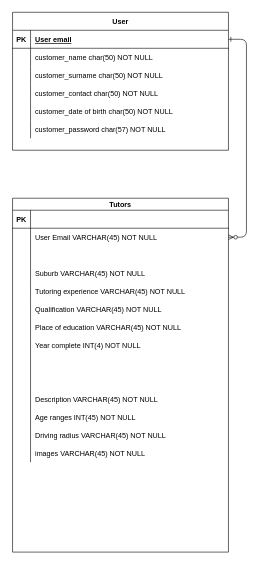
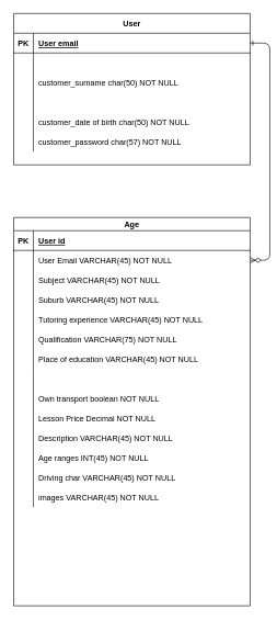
  <mxCell id="0" />
  <mxCell id="1" parent="0" />
  <mxCell id="2" value="" style="edgeStyle=entityRelationEdgeStyle;endArrow=ERzeroToMany;startArrow=ERone;endFill=1;startFill=0;" parent="1" source="4" target="26" edge="1"><mxGeometry width="100" height="100" relative="1" as="geometry"><mxPoint x="220" y="580" as="sourcePoint" /><mxPoint x="320" y="480" as="targetPoint" /></mxGeometry></mxCell>
  <mxCell id="3" value="User" style="shape=table;startSize=30;container=1;collapsible=1;childLayout=tableLayout;fixedRows=1;rowLines=0;fontStyle=1;align=center;resizeLast=1;" parent="1" vertex="1"><mxGeometry x="20" y="20" width="360" height="230" as="geometry" /></mxCell>
  <mxCell id="4" value="" style="shape=partialRectangle;collapsible=0;dropTarget=0;pointerEvents=0;fillColor=none;points=[[0,0.5],[1,0.5]];portConstraint=eastwest;top=0;left=0;right=0;bottom=1;" parent="3" vertex="1"><mxGeometry y="30" width="360" height="30" as="geometry" /></mxCell>
  <mxCell id="5" value="PK" style="shape=partialRectangle;overflow=hidden;connectable=0;fillColor=none;top=0;left=0;bottom=0;right=0;fontStyle=1;" parent="4" vertex="1"><mxGeometry width="30" height="30" as="geometry" /></mxCell>
  <mxCell id="6" value="User email" style="shape=partialRectangle;overflow=hidden;connectable=0;fillColor=none;top=0;left=0;bottom=0;right=0;align=left;spacingLeft=6;fontStyle=5;" parent="4" vertex="1"><mxGeometry x="30" width="330" height="30" as="geometry" /></mxCell>
  <mxCell id="7" value="" style="shape=partialRectangle;collapsible=0;dropTarget=0;pointerEvents=0;fillColor=none;points=[[0,0.5],[1,0.5]];portConstraint=eastwest;top=0;left=0;right=0;bottom=0;" parent="3" vertex="1"><mxGeometry y="60" width="360" height="30" as="geometry" /></mxCell>
  <mxCell id="8" value="" style="shape=partialRectangle;overflow=hidden;connectable=0;fillColor=none;top=0;left=0;bottom=0;right=0;" parent="7" vertex="1"><mxGeometry width="30" height="30" as="geometry" /></mxCell>
- <mxCell id="9" value="customer_name char(50) NOT NULL" style="shape=partialRectangle;overflow=hidden;connectable=0;fillColor=none;top=0;left=0;bottom=0;right=0;align=left;spacingLeft=6;" parent="7" vertex="1"><mxGeometry x="30" width="330" height="30" as="geometry" /></mxCell>
  <mxCell id="10" value="" style="shape=partialRectangle;collapsible=0;dropTarget=0;pointerEvents=0;fillColor=none;points=[[0,0.5],[1,0.5]];portConstraint=eastwest;top=0;left=0;right=0;bottom=0;" vertex="1" parent="3"><mxGeometry y="90" width="360" height="30" as="geometry" /></mxCell>
  <mxCell id="11" value="" style="shape=partialRectangle;overflow=hidden;connectable=0;fillColor=none;top=0;left=0;bottom=0;right=0;" vertex="1" parent="10"><mxGeometry width="30" height="30" as="geometry" /></mxCell>
  <mxCell id="12" value="customer_surname char(50) NOT NULL" style="shape=partialRectangle;overflow=hidden;connectable=0;fillColor=none;top=0;left=0;bottom=0;right=0;align=left;spacingLeft=6;" vertex="1" parent="10"><mxGeometry x="30" width="330" height="30" as="geometry" /></mxCell>
  <mxCell id="13" value="" style="shape=partialRectangle;collapsible=0;dropTarget=0;pointerEvents=0;fillColor=none;points=[[0,0.5],[1,0.5]];portConstraint=eastwest;top=0;left=0;right=0;bottom=0;" vertex="1" parent="3"><mxGeometry y="120" width="360" height="30" as="geometry" /></mxCell>
  <mxCell id="14" value="" style="shape=partialRectangle;overflow=hidden;connectable=0;fillColor=none;top=0;left=0;bottom=0;right=0;" vertex="1" parent="13"><mxGeometry width="30" height="30" as="geometry" /></mxCell>
- <mxCell id="15" value="customer_contact char(50) NOT NULL" style="shape=partialRectangle;overflow=hidden;connectable=0;fillColor=none;top=0;left=0;bottom=0;right=0;align=left;spacingLeft=6;" vertex="1" parent="13"><mxGeometry x="30" width="330" height="30" as="geometry" /></mxCell>
  <mxCell id="16" value="" style="shape=partialRectangle;collapsible=0;dropTarget=0;pointerEvents=0;fillColor=none;points=[[0,0.5],[1,0.5]];portConstraint=eastwest;top=0;left=0;right=0;bottom=0;" vertex="1" parent="3"><mxGeometry y="150" width="360" height="30" as="geometry" /></mxCell>
  <mxCell id="17" value="" style="shape=partialRectangle;overflow=hidden;connectable=0;fillColor=none;top=0;left=0;bottom=0;right=0;" vertex="1" parent="16"><mxGeometry width="30" height="30" as="geometry" /></mxCell>
  <mxCell id="18" value="customer_date of birth char(50) NOT NULL" style="shape=partialRectangle;overflow=hidden;connectable=0;fillColor=none;top=0;left=0;bottom=0;right=0;align=left;spacingLeft=6;" vertex="1" parent="16"><mxGeometry x="30" width="330" height="30" as="geometry" /></mxCell>
  <mxCell id="19" value="" style="shape=partialRectangle;collapsible=0;dropTarget=0;pointerEvents=0;fillColor=none;points=[[0,0.5],[1,0.5]];portConstraint=eastwest;top=0;left=0;right=0;bottom=0;" vertex="1" parent="3"><mxGeometry y="180" width="360" height="30" as="geometry" /></mxCell>
  <mxCell id="20" value="" style="shape=partialRectangle;overflow=hidden;connectable=0;fillColor=none;top=0;left=0;bottom=0;right=0;" vertex="1" parent="19"><mxGeometry width="30" height="30" as="geometry" /></mxCell>
  <mxCell id="21" value="customer_password char(57) NOT NULL" style="shape=partialRectangle;overflow=hidden;connectable=0;fillColor=none;top=0;left=0;bottom=0;right=0;align=left;spacingLeft=6;" vertex="1" parent="19"><mxGeometry x="30" width="330" height="30" as="geometry" /></mxCell>
- <mxCell id="22" value="Tutors" style="shape=table;startSize=20;container=1;collapsible=1;childLayout=tableLayout;fixedRows=1;rowLines=0;fontStyle=1;align=center;resizeLast=1;" parent="1" vertex="1"><mxGeometry x="20" y="330" width="360" height="590" as="geometry" /></mxCell>
+ <mxCell id="22" value="Age" style="shape=table;startSize=20;container=1;collapsible=1;childLayout=tableLayout;fixedRows=1;rowLines=0;fontStyle=1;align=center;resizeLast=1;" parent="1" vertex="1"><mxGeometry x="20" y="330" width="360" height="590" as="geometry" /></mxCell>
  <mxCell id="23" value="" style="shape=partialRectangle;collapsible=0;dropTarget=0;pointerEvents=0;fillColor=none;points=[[0,0.5],[1,0.5]];portConstraint=eastwest;top=0;left=0;right=0;bottom=1;" parent="22" vertex="1"><mxGeometry y="20" width="360" height="30" as="geometry" /></mxCell>
  <mxCell id="24" value="PK" style="shape=partialRectangle;overflow=hidden;connectable=0;fillColor=none;top=0;left=0;bottom=0;right=0;fontStyle=1;" parent="23" vertex="1"><mxGeometry width="30" height="30" as="geometry" /></mxCell>
+ <mxCell id="25" value="User id" style="shape=partialRectangle;overflow=hidden;connectable=0;fillColor=none;top=0;left=0;bottom=0;right=0;align=left;spacingLeft=6;fontStyle=5;" parent="23" vertex="1"><mxGeometry x="30" width="330" height="30" as="geometry" /></mxCell>
  <mxCell id="26" value="" style="shape=partialRectangle;collapsible=0;dropTarget=0;pointerEvents=0;fillColor=none;points=[[0,0.5],[1,0.5]];portConstraint=eastwest;top=0;left=0;right=0;bottom=0;" parent="22" vertex="1"><mxGeometry y="50" width="360" height="30" as="geometry" /></mxCell>
  <mxCell id="27" value="User Email VARCHAR(45) NOT NULL" style="shape=partialRectangle;overflow=hidden;connectable=0;fillColor=none;top=0;left=0;bottom=0;right=0;align=left;spacingLeft=6;" parent="26" vertex="1"><mxGeometry x="30" width="330" height="30" as="geometry" /></mxCell>
  <mxCell id="28" value="" style="shape=partialRectangle;collapsible=0;dropTarget=0;pointerEvents=0;fillColor=none;points=[[0,0.5],[1,0.5]];portConstraint=eastwest;top=0;left=0;right=0;bottom=0;" parent="22" vertex="1"><mxGeometry y="80" width="360" height="30" as="geometry" /></mxCell>
  <mxCell id="29" value="" style="shape=partialRectangle;overflow=hidden;connectable=0;fillColor=none;top=0;left=0;bottom=0;right=0;" parent="28" vertex="1"><mxGeometry width="30" height="30" as="geometry" /></mxCell>
+ <mxCell id="30" value="Subject VARCHAR(45) NOT NULL" style="shape=partialRectangle;overflow=hidden;connectable=0;fillColor=none;top=0;left=0;bottom=0;right=0;align=left;spacingLeft=6;" parent="28" vertex="1"><mxGeometry x="30" width="330" height="30" as="geometry" /></mxCell>
  <mxCell id="31" value="" style="shape=partialRectangle;collapsible=0;dropTarget=0;pointerEvents=0;fillColor=none;points=[[0,0.5],[1,0.5]];portConstraint=eastwest;top=0;left=0;right=0;bottom=0;" vertex="1" parent="22"><mxGeometry y="110" width="360" height="30" as="geometry" /></mxCell>
  <mxCell id="32" value="" style="shape=partialRectangle;overflow=hidden;connectable=0;fillColor=none;top=0;left=0;bottom=0;right=0;" vertex="1" parent="31"><mxGeometry width="30" height="30" as="geometry" /></mxCell>
  <mxCell id="33" value="Suburb VARCHAR(45) NOT NULL" style="shape=partialRectangle;overflow=hidden;connectable=0;fillColor=none;top=0;left=0;bottom=0;right=0;align=left;spacingLeft=6;" vertex="1" parent="31"><mxGeometry x="30" width="330" height="30" as="geometry" /></mxCell>
  <mxCell id="34" value="" style="shape=partialRectangle;collapsible=0;dropTarget=0;pointerEvents=0;fillColor=none;points=[[0,0.5],[1,0.5]];portConstraint=eastwest;top=0;left=0;right=0;bottom=0;" vertex="1" parent="22"><mxGeometry y="140" width="360" height="30" as="geometry" /></mxCell>
  <mxCell id="35" value="" style="shape=partialRectangle;overflow=hidden;connectable=0;fillColor=none;top=0;left=0;bottom=0;right=0;" vertex="1" parent="34"><mxGeometry width="30" height="30" as="geometry" /></mxCell>
  <mxCell id="36" value="Tutoring experience VARCHAR(45) NOT NULL" style="shape=partialRectangle;overflow=hidden;connectable=0;fillColor=none;top=0;left=0;bottom=0;right=0;align=left;spacingLeft=6;" vertex="1" parent="34"><mxGeometry x="30" width="330" height="30" as="geometry" /></mxCell>
  <mxCell id="37" value="" style="shape=partialRectangle;collapsible=0;dropTarget=0;pointerEvents=0;fillColor=none;points=[[0,0.5],[1,0.5]];portConstraint=eastwest;top=0;left=0;right=0;bottom=0;" vertex="1" parent="22"><mxGeometry y="170" width="360" height="30" as="geometry" /></mxCell>
  <mxCell id="38" value="" style="shape=partialRectangle;overflow=hidden;connectable=0;fillColor=none;top=0;left=0;bottom=0;right=0;" vertex="1" parent="37"><mxGeometry width="30" height="30" as="geometry" /></mxCell>
- <mxCell id="39" value="Qualification VARCHAR(45) NOT NULL" style="shape=partialRectangle;overflow=hidden;connectable=0;fillColor=none;top=0;left=0;bottom=0;right=0;align=left;spacingLeft=6;" vertex="1" parent="37"><mxGeometry x="30" width="330" height="30" as="geometry" /></mxCell>
+ <mxCell id="39" value="Qualification VARCHAR(75) NOT NULL" style="shape=partialRectangle;overflow=hidden;connectable=0;fillColor=none;top=0;left=0;bottom=0;right=0;align=left;spacingLeft=6;" vertex="1" parent="37"><mxGeometry x="30" width="330" height="30" as="geometry" /></mxCell>
  <mxCell id="40" value="" style="shape=partialRectangle;collapsible=0;dropTarget=0;pointerEvents=0;fillColor=none;points=[[0,0.5],[1,0.5]];portConstraint=eastwest;top=0;left=0;right=0;bottom=0;" vertex="1" parent="22"><mxGeometry y="200" width="360" height="30" as="geometry" /></mxCell>
  <mxCell id="41" value="" style="shape=partialRectangle;overflow=hidden;connectable=0;fillColor=none;top=0;left=0;bottom=0;right=0;" vertex="1" parent="40"><mxGeometry width="30" height="30" as="geometry" /></mxCell>
  <mxCell id="42" value="Place of education VARCHAR(45) NOT NULL" style="shape=partialRectangle;overflow=hidden;connectable=0;fillColor=none;top=0;left=0;bottom=0;right=0;align=left;spacingLeft=6;" vertex="1" parent="40"><mxGeometry x="30" width="330" height="30" as="geometry" /></mxCell>
  <mxCell id="43" value="" style="shape=partialRectangle;collapsible=0;dropTarget=0;pointerEvents=0;fillColor=none;points=[[0,0.5],[1,0.5]];portConstraint=eastwest;top=0;left=0;right=0;bottom=0;" vertex="1" parent="22"><mxGeometry y="230" width="360" height="30" as="geometry" /></mxCell>
  <mxCell id="44" value="" style="shape=partialRectangle;overflow=hidden;connectable=0;fillColor=none;top=0;left=0;bottom=0;right=0;" vertex="1" parent="43"><mxGeometry width="30" height="30" as="geometry" /></mxCell>
- <mxCell id="45" value="Year complete INT(4) NOT NULL" style="shape=partialRectangle;overflow=hidden;connectable=0;fillColor=none;top=0;left=0;bottom=0;right=0;align=left;spacingLeft=6;" vertex="1" parent="43"><mxGeometry x="30" width="330" height="30" as="geometry" /></mxCell>
  <mxCell id="46" value="" style="shape=partialRectangle;collapsible=0;dropTarget=0;pointerEvents=0;fillColor=none;points=[[0,0.5],[1,0.5]];portConstraint=eastwest;top=0;left=0;right=0;bottom=0;" vertex="1" parent="22"><mxGeometry y="260" width="360" height="30" as="geometry" /></mxCell>
  <mxCell id="47" value="" style="shape=partialRectangle;overflow=hidden;connectable=0;fillColor=none;top=0;left=0;bottom=0;right=0;" vertex="1" parent="46"><mxGeometry width="30" height="30" as="geometry" /></mxCell>
+ <mxCell id="48" value="Own transport boolean NOT NULL" style="shape=partialRectangle;overflow=hidden;connectable=0;fillColor=none;top=0;left=0;bottom=0;right=0;align=left;spacingLeft=6;" vertex="1" parent="46"><mxGeometry x="30" width="330" height="30" as="geometry" /></mxCell>
  <mxCell id="49" value="" style="shape=partialRectangle;collapsible=0;dropTarget=0;pointerEvents=0;fillColor=none;points=[[0,0.5],[1,0.5]];portConstraint=eastwest;top=0;left=0;right=0;bottom=0;" vertex="1" parent="22"><mxGeometry y="290" width="360" height="30" as="geometry" /></mxCell>
  <mxCell id="50" value="" style="shape=partialRectangle;overflow=hidden;connectable=0;fillColor=none;top=0;left=0;bottom=0;right=0;" vertex="1" parent="49"><mxGeometry width="30" height="30" as="geometry" /></mxCell>
+ <mxCell id="51" value="Lesson Price Decimal NOT NULL" style="shape=partialRectangle;overflow=hidden;connectable=0;fillColor=none;top=0;left=0;bottom=0;right=0;align=left;spacingLeft=6;" vertex="1" parent="49"><mxGeometry x="30" width="330" height="30" as="geometry" /></mxCell>
  <mxCell id="52" value="" style="shape=partialRectangle;collapsible=0;dropTarget=0;pointerEvents=0;fillColor=none;points=[[0,0.5],[1,0.5]];portConstraint=eastwest;top=0;left=0;right=0;bottom=0;" vertex="1" parent="22"><mxGeometry y="320" width="360" height="30" as="geometry" /></mxCell>
  <mxCell id="53" value="" style="shape=partialRectangle;overflow=hidden;connectable=0;fillColor=none;top=0;left=0;bottom=0;right=0;" vertex="1" parent="52"><mxGeometry width="30" height="30" as="geometry" /></mxCell>
  <mxCell id="54" value="Description VARCHAR(45) NOT NULL" style="shape=partialRectangle;overflow=hidden;connectable=0;fillColor=none;top=0;left=0;bottom=0;right=0;align=left;spacingLeft=6;" vertex="1" parent="52"><mxGeometry x="30" width="330" height="30" as="geometry" /></mxCell>
  <mxCell id="55" value="" style="shape=partialRectangle;collapsible=0;dropTarget=0;pointerEvents=0;fillColor=none;points=[[0,0.5],[1,0.5]];portConstraint=eastwest;top=0;left=0;right=0;bottom=0;" vertex="1" parent="22"><mxGeometry y="350" width="360" height="30" as="geometry" /></mxCell>
  <mxCell id="56" value="" style="shape=partialRectangle;overflow=hidden;connectable=0;fillColor=none;top=0;left=0;bottom=0;right=0;" vertex="1" parent="55"><mxGeometry width="30" height="30" as="geometry" /></mxCell>
  <mxCell id="57" value="Age ranges INT(45) NOT NULL" style="shape=partialRectangle;overflow=hidden;connectable=0;fillColor=none;top=0;left=0;bottom=0;right=0;align=left;spacingLeft=6;" vertex="1" parent="55"><mxGeometry x="30" width="330" height="30" as="geometry" /></mxCell>
  <mxCell id="58" value="" style="shape=partialRectangle;collapsible=0;dropTarget=0;pointerEvents=0;fillColor=none;points=[[0,0.5],[1,0.5]];portConstraint=eastwest;top=0;left=0;right=0;bottom=0;" vertex="1" parent="22"><mxGeometry y="380" width="360" height="30" as="geometry" /></mxCell>
  <mxCell id="59" value="" style="shape=partialRectangle;overflow=hidden;connectable=0;fillColor=none;top=0;left=0;bottom=0;right=0;" vertex="1" parent="58"><mxGeometry width="30" height="30" as="geometry" /></mxCell>
- <mxCell id="60" value="Driving radius VARCHAR(45) NOT NULL" style="shape=partialRectangle;overflow=hidden;connectable=0;fillColor=none;top=0;left=0;bottom=0;right=0;align=left;spacingLeft=6;" vertex="1" parent="58"><mxGeometry x="30" width="330" height="30" as="geometry" /></mxCell>
+ <mxCell id="60" value="Driving char VARCHAR(45) NOT NULL" style="shape=partialRectangle;overflow=hidden;connectable=0;fillColor=none;top=0;left=0;bottom=0;right=0;align=left;spacingLeft=6;" vertex="1" parent="58"><mxGeometry x="30" width="330" height="30" as="geometry" /></mxCell>
  <mxCell id="61" value="" style="shape=partialRectangle;collapsible=0;dropTarget=0;pointerEvents=0;fillColor=none;points=[[0,0.5],[1,0.5]];portConstraint=eastwest;top=0;left=0;right=0;bottom=0;" vertex="1" parent="22"><mxGeometry y="410" width="360" height="30" as="geometry" /></mxCell>
  <mxCell id="62" value="" style="shape=partialRectangle;overflow=hidden;connectable=0;fillColor=none;top=0;left=0;bottom=0;right=0;" vertex="1" parent="61"><mxGeometry width="30" height="30" as="geometry" /></mxCell>
  <mxCell id="63" value="images VARCHAR(45) NOT NULL" style="shape=partialRectangle;overflow=hidden;connectable=0;fillColor=none;top=0;left=0;bottom=0;right=0;align=left;spacingLeft=6;" vertex="1" parent="61"><mxGeometry x="30" width="330" height="30" as="geometry" /></mxCell>
